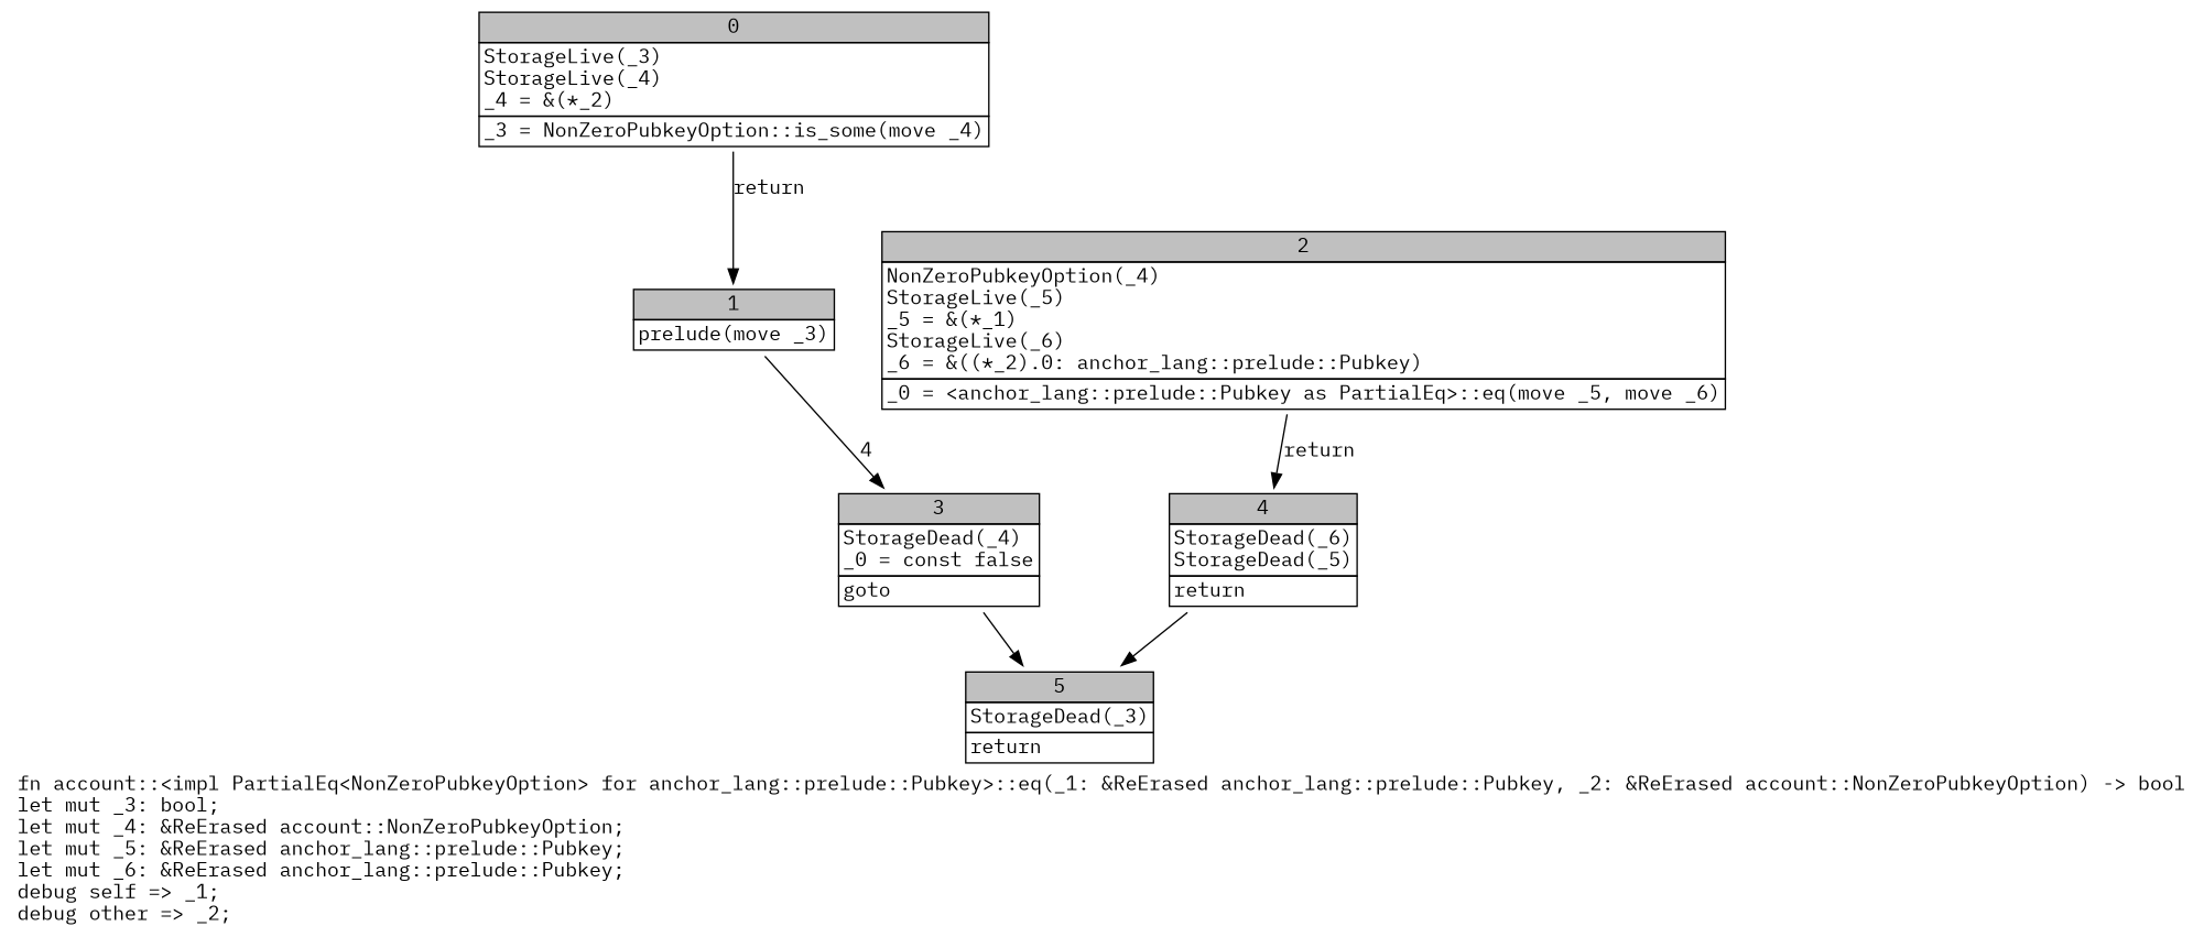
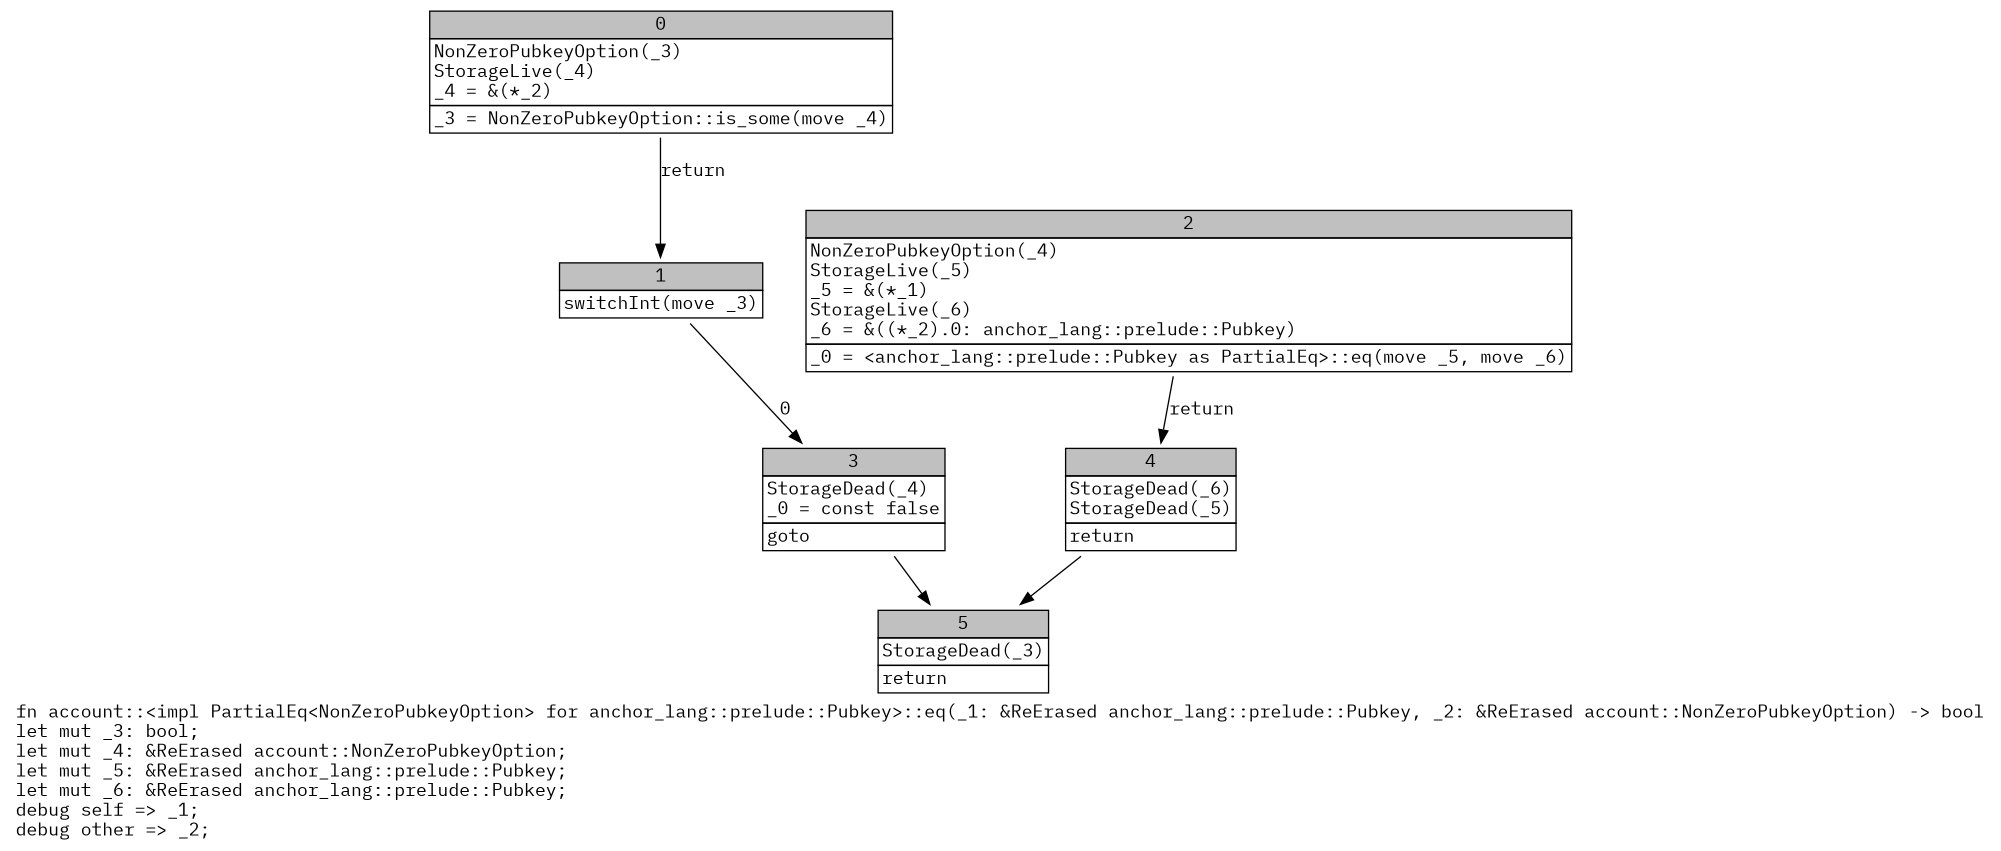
  digraph {
    fontname="IBM Plex Mono"
    label=<fn account::&lt;impl PartialEq&lt;NonZeroPubkeyOption&gt; for anchor_lang::prelude::Pubkey&gt;::eq(_1: &amp;ReErased anchor_lang::prelude::Pubkey, _2: &amp;ReErased account::NonZeroPubkeyOption) -&gt; bool<br align="left"/>let mut _3: bool;<br align="left"/>let mut _4: &amp;ReErased account::NonZeroPubkeyOption;<br align="left"/>let mut _5: &amp;ReErased anchor_lang::prelude::Pubkey;<br align="left"/>let mut _6: &amp;ReErased anchor_lang::prelude::Pubkey;<br align="left"/>debug self =&gt; _1;<br align="left"/>debug other =&gt; _2;<br align="left"/>>
    node [fontname="IBM Plex Mono" shape=none]
    edge [fontname="IBM Plex Mono"]
-   n1 [label=<<table border="0" cellborder="1" cellspacing="0"><tr><td bgcolor="gray" align="center" colspan="1">0</td></tr><tr><td align="left" balign="left">StorageLive(_3)<br/>StorageLive(_4)<br/>_4 = &amp;(*_2)<br/></td></tr><tr><td align="left">_3 = NonZeroPubkeyOption::is_some(move _4)</td></tr></table>>]
-   n2 [label=<<table border="0" cellborder="1" cellspacing="0"><tr><td bgcolor="gray" align="center" colspan="1">1</td></tr><tr><td align="left">prelude(move _3)</td></tr></table>>]
+   n1 [label=<<table border="0" cellborder="1" cellspacing="0"><tr><td bgcolor="gray" align="center" colspan="1">0</td></tr><tr><td align="left" balign="left">NonZeroPubkeyOption(_3)<br/>StorageLive(_4)<br/>_4 = &amp;(*_2)<br/></td></tr><tr><td align="left">_3 = NonZeroPubkeyOption::is_some(move _4)</td></tr></table>>]
+   n2 [label=<<table border="0" cellborder="1" cellspacing="0"><tr><td bgcolor="gray" align="center" colspan="1">1</td></tr><tr><td align="left">switchInt(move _3)</td></tr></table>>]
    n3 [label=<<table border="0" cellborder="1" cellspacing="0"><tr><td bgcolor="gray" align="center" colspan="1">3</td></tr><tr><td align="left" balign="left">StorageDead(_4)<br/>_0 = const false<br/></td></tr><tr><td align="left">goto</td></tr></table>>]
    n4 [label=<<table border="0" cellborder="1" cellspacing="0"><tr><td bgcolor="gray" align="center" colspan="1">2</td></tr><tr><td align="left" balign="left">NonZeroPubkeyOption(_4)<br/>StorageLive(_5)<br/>_5 = &amp;(*_1)<br/>StorageLive(_6)<br/>_6 = &amp;((*_2).0: anchor_lang::prelude::Pubkey)<br/></td></tr><tr><td align="left">_0 = &lt;anchor_lang::prelude::Pubkey as PartialEq&gt;::eq(move _5, move _6)</td></tr></table>>]
    n5 [label=<<table border="0" cellborder="1" cellspacing="0"><tr><td bgcolor="gray" align="center" colspan="1">4</td></tr><tr><td align="left" balign="left">StorageDead(_6)<br/>StorageDead(_5)<br/></td></tr><tr><td align="left">return</td></tr></table>>]
    n6 [label=<<table border="0" cellborder="1" cellspacing="0"><tr><td bgcolor="gray" align="center" colspan="1">5</td></tr><tr><td align="left" balign="left">StorageDead(_3)<br/></td></tr><tr><td align="left">return</td></tr></table>>]
    n1 -> n2 [label=return]
-   n2 -> n3 [label=4]
+   n2 -> n3 [label=0]
    n3 -> n6
    n4 -> n5 [label=return]
    n5 -> n6
  }
